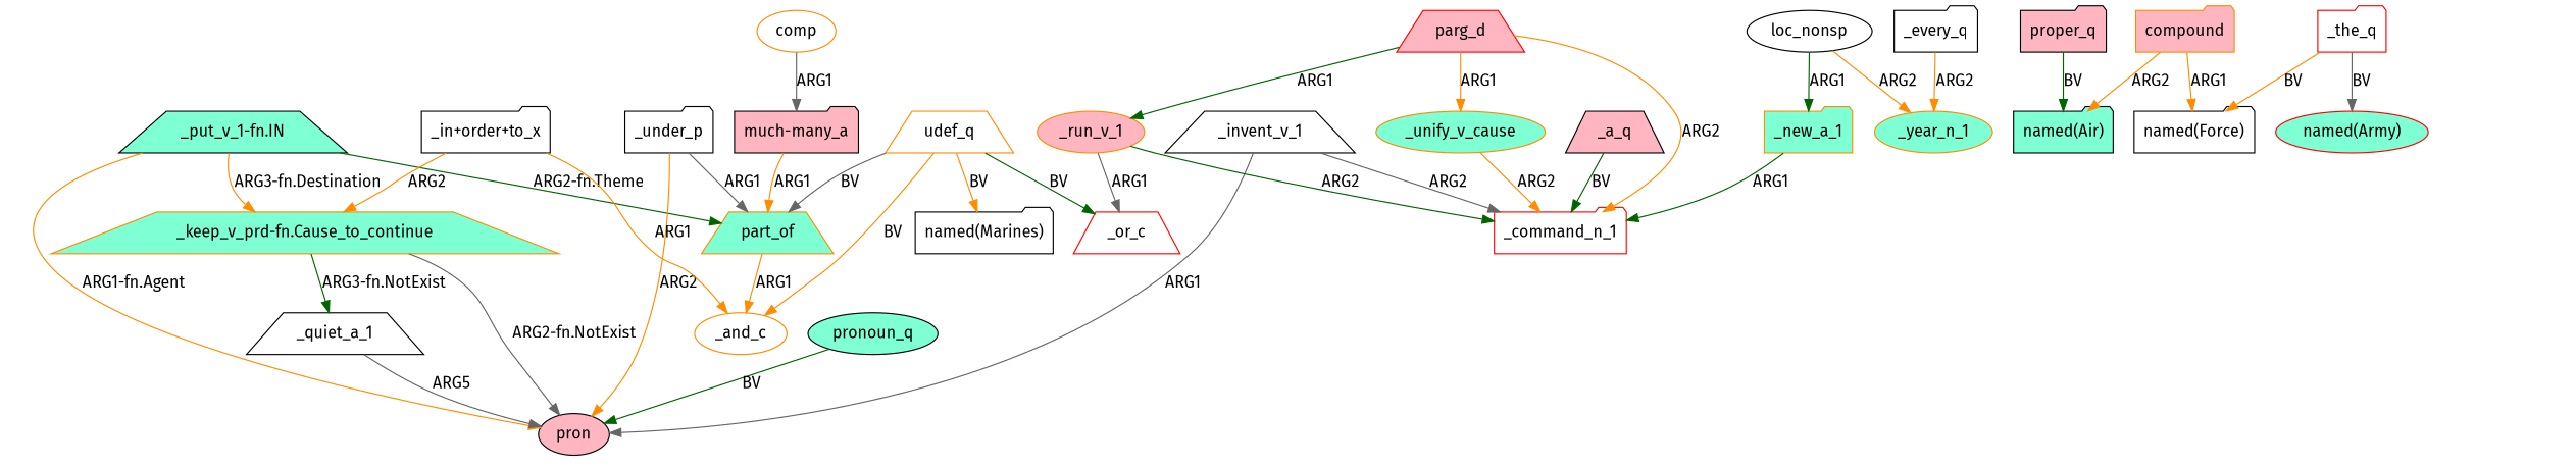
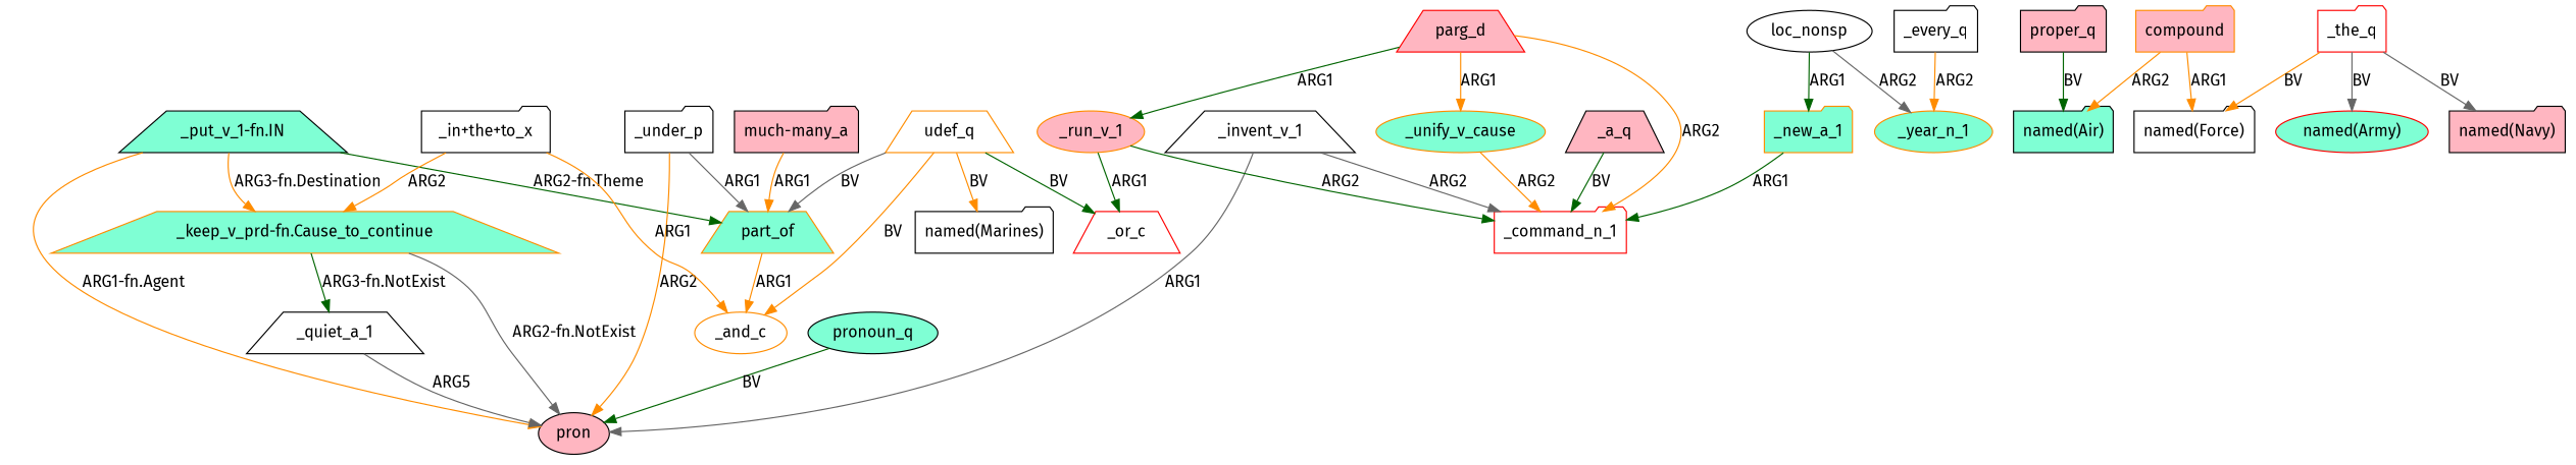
  digraph {
    fontname="Fira Sans"
    node [color=black fillcolor=white fontname="Fira Sans" shape=folder style=filled]
    edge [color=darkorange fontname="Fira Sans"]
    "_put_v_1-fn.IN" [fillcolor=aquamarine shape=trapezium]
    pron [fillcolor=lightpink shape=ellipse]
    part_of [color=darkorange fillcolor=aquamarine shape=trapezium]
    "_keep_v_prd-fn.Cause_to_continue" [color=darkorange fillcolor=aquamarine shape=trapezium]
    _and_c [color=darkorange shape=ellipse]
    _under_p
    _quiet_a_1 [shape=trapezium]
    udef_q [color=darkorange shape=trapezium]
    _or_c [color=red shape=trapezium]
    "named(Marines)"
    _the_q [color=red]
    "named(Force)"
    "named(Army)" [color=red fillcolor=aquamarine shape=ellipse]
-   "_in+order+to_x"
+   "named(Navy)" [fillcolor=lightpink]
+   "_in+order+to_x" [label="_in+the+to_x"]
    "much-many_a" [fillcolor=lightpink]
    proper_q [fillcolor=lightpink]
    "named(Air)" [fillcolor=aquamarine]
    _invent_v_1 [shape=trapezium]
    _command_n_1 [color=red]
    parg_d [color=red fillcolor=lightpink shape=trapezium]
    _run_v_1 [color=darkorange fillcolor=lightpink shape=ellipse]
    _unify_v_cause [color=darkorange fillcolor=aquamarine shape=ellipse]
    compound [color=darkorange fillcolor=lightpink]
    _new_a_1 [color=darkorange fillcolor=aquamarine]
    _year_n_1 [color=darkorange fillcolor=aquamarine shape=ellipse]
    _every_q
    pronoun_q [fillcolor=aquamarine shape=ellipse]
-   comp [color=darkorange shape=ellipse]
    loc_nonsp [shape=ellipse]
    _a_q [fillcolor=lightpink shape=trapezium]
    "_put_v_1-fn.IN" -> pron [label="ARG1-fn.Agent"]
    "_put_v_1-fn.IN" -> part_of [color=darkgreen label="ARG2-fn.Theme"]
    "_put_v_1-fn.IN" -> "_keep_v_prd-fn.Cause_to_continue" [label="ARG3-fn.Destination"]
    part_of -> _and_c [label=ARG1]
    "_keep_v_prd-fn.Cause_to_continue" -> pron [color=gray40 label="ARG2-fn.NotExist"]
    "_keep_v_prd-fn.Cause_to_continue" -> _quiet_a_1 [color=darkgreen label="ARG3-fn.NotExist"]
    _under_p -> pron [label=ARG2]
    _under_p -> part_of [color=gray40 label=ARG1]
    _quiet_a_1 -> pron [color=gray40 label=ARG5]
    udef_q -> part_of [color=gray40 label=BV]
    udef_q -> _and_c [label=BV]
    udef_q -> _or_c [color=darkgreen label=BV]
    udef_q -> "named(Marines)" [label=BV]
    _the_q -> "named(Force)" [label=BV]
    _the_q -> "named(Army)" [color=gray40 label=BV]
+   _the_q -> "named(Navy)" [color=gray40 label=BV]
    "_in+order+to_x" -> "_keep_v_prd-fn.Cause_to_continue" [label=ARG2]
    "_in+order+to_x" -> _and_c [label=ARG1]
    "much-many_a" -> part_of [label=ARG1]
    proper_q -> "named(Air)" [color=darkgreen label=BV]
    _invent_v_1 -> pron [color=gray40 label=ARG1]
    _invent_v_1 -> _command_n_1 [color=gray40 label=ARG2]
    parg_d -> _command_n_1 [label=ARG2]
    parg_d -> _run_v_1 [color=darkgreen label=ARG1]
    parg_d -> _unify_v_cause [label=ARG1]
-   _run_v_1 -> _or_c [color=gray40 label=ARG1]
+   _run_v_1 -> _or_c [color=darkgreen label=ARG1]
    _run_v_1 -> _command_n_1 [color=darkgreen label=ARG2]
    _unify_v_cause -> _command_n_1 [label=ARG2]
    compound -> "named(Force)" [label=ARG1]
    compound -> "named(Air)" [label=ARG2]
    _new_a_1 -> _command_n_1 [color=darkgreen label=ARG1]
    _every_q -> _year_n_1 [label=ARG2]
    pronoun_q -> pron [color=darkgreen label=BV]
-   comp -> "much-many_a" [color=gray40 label=ARG1]
    loc_nonsp -> _new_a_1 [color=darkgreen label=ARG1]
-   loc_nonsp -> _year_n_1 [label=ARG2]
+   loc_nonsp -> _year_n_1 [color=gray40 label=ARG2]
    _a_q -> _command_n_1 [color=darkgreen label=BV]
  }
